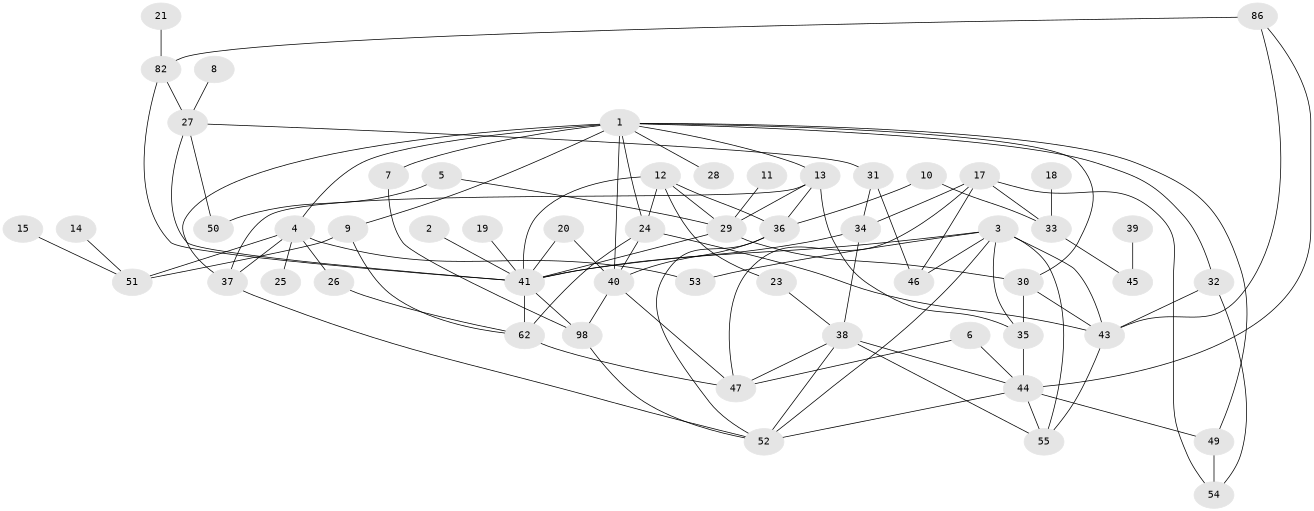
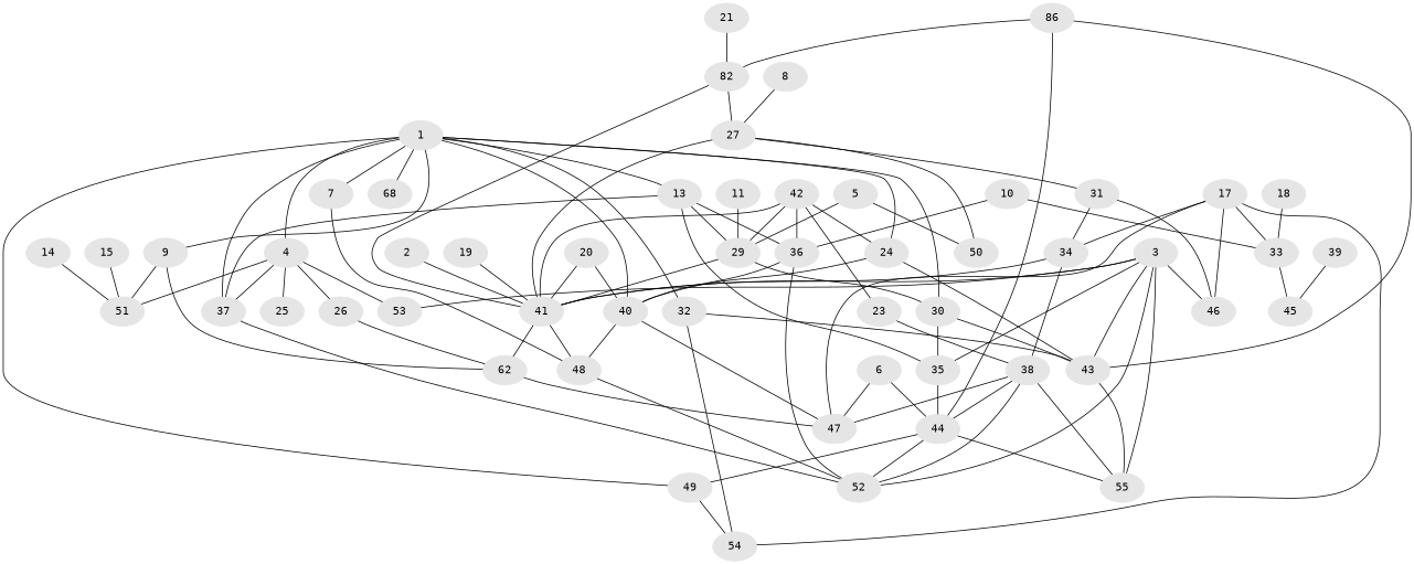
  graph {
    fontname="DejaVu Sans Mono"
    node [color=gray90 fontname="DejaVu Sans Mono" style=filled]
    edge [fontname="DejaVu Sans Mono" weight=1.0]
    1
    4
    7
    9
    13
    24
-   28
+   28 [label=68]
    30
    32
    37
    40
    49
    53
    25
    26
    51
-   48 [label=98]
+   48
    n18 [label=62]
    35
    29
    36
    43
    54
    52
    47
    2
    41
    3
    46
    55
    44
    5
    50
    6
    8
    27
    31
    10
    33
    45
    11
-   12
+   12 [label=42]
    23
    38
    14
    15
    n47 [label=86]
    n48 [label=82]
    17
    34
    18
    19
    20
    21
    39
    1 -- 4
    1 -- 7
    1 -- 9
    1 -- 13
    1 -- 24
    1 -- 28
    1 -- 30
    1 -- 32
    1 -- 37
    1 -- 40
    1 -- 49
    4 -- 37
    4 -- 53
    4 -- 25
    4 -- 26
    4 -- 51
    7 -- 48
    9 -- 51
    9 -- n18
    13 -- 37
    13 -- 35
    13 -- 29
    13 -- 36
    24 -- 40
-   24 -- n18
    24 -- 43
    30 -- 35
    30 -- 43
    32 -- 43
    32 -- 54
    37 -- 52
    40 -- 48
    40 -- 47
    49 -- 54
    26 -- n18
    48 -- 52
    n18 -- 47
    35 -- 44
    29 -- 30
    29 -- 41
    36 -- 40
    36 -- 52
    43 -- 55
    2 -- 41
    41 -- 48
    41 -- n18
    3 -- 53
    3 -- 35
    3 -- 43
    3 -- 52
    3 -- 41 [weight=2.0]
    3 -- 46 [weight=2.0]
    3 -- 55
    44 -- 49
    44 -- 52
    44 -- 55
    5 -- 29
    5 -- 50 [weight=2.0]
    6 -- 47
    6 -- 44
    8 -- 27
    27 -- 41 [weight=2.0]
    27 -- 50
    27 -- 31
    31 -- 46
    31 -- 34
    10 -- 36
    10 -- 33
    33 -- 45
    11 -- 29
    12 -- 24
    12 -- 29
    12 -- 36 [weight=2.0]
    12 -- 41
    12 -- 23
    23 -- 38
    38 -- 52
    38 -- 47
    38 -- 55
    38 -- 44
    14 -- 51
    15 -- 51
    n47 -- 43
    n47 -- 44
    n47 -- n48
    n48 -- 41
    n48 -- 27
    17 -- 54
    17 -- 47
    17 -- 46
    17 -- 33
    17 -- 34
    34 -- 41
    34 -- 38
    18 -- 33
    19 -- 41
    20 -- 40
    20 -- 41
    21 -- n48
    39 -- 45
  }
